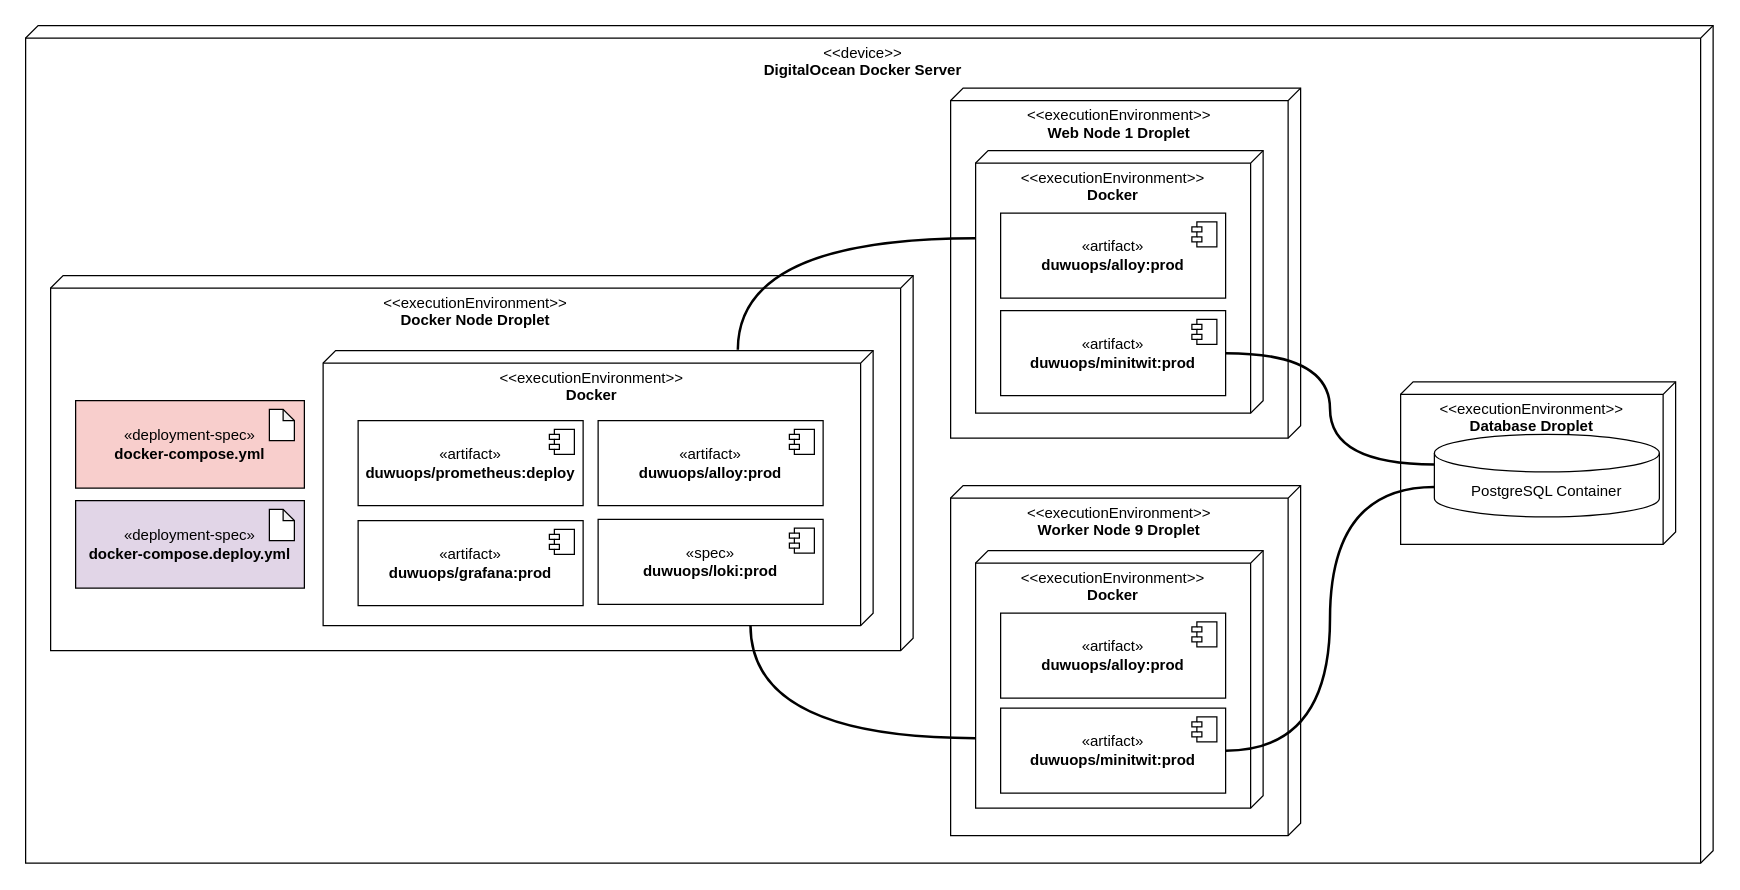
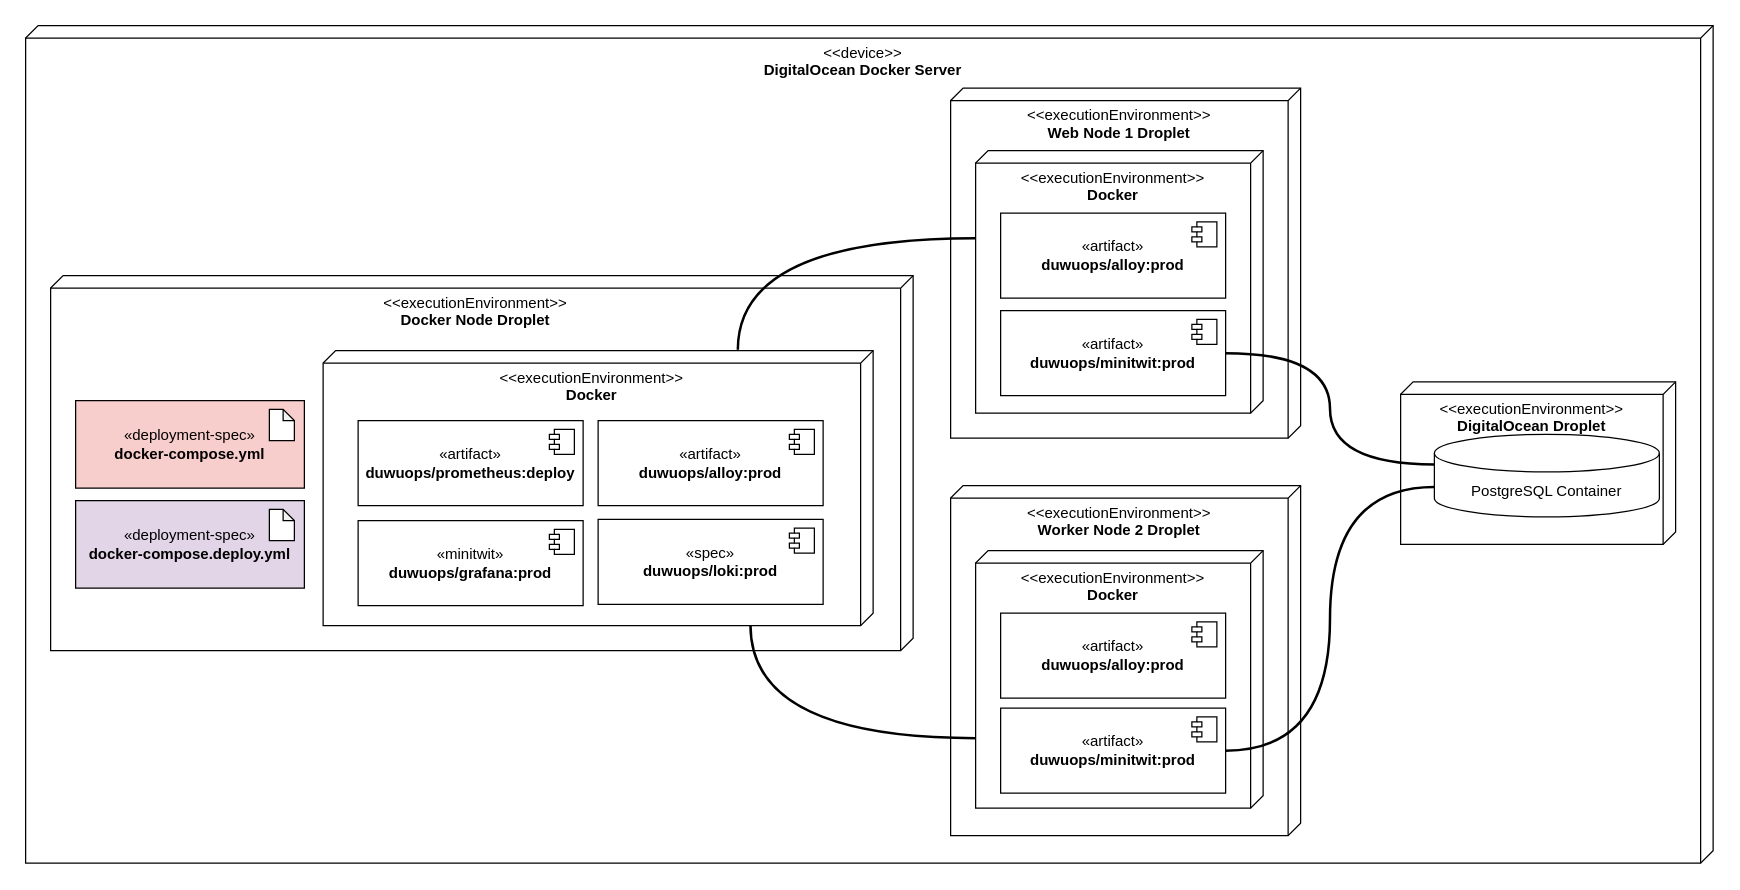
  <mxCell id="0" />
  <mxCell id="1" parent="0" />
  <mxCell id="2" value="&amp;lt;&amp;lt;device&amp;gt;&amp;gt;&lt;br&gt;&lt;b&gt;DigitalOcean Docker Server&lt;/b&gt;" style="verticalAlign=top;align=center;spacingTop=8;spacingLeft=2;spacingRight=12;shape=cube;size=10;direction=south;fontStyle=0;html=1;whiteSpace=wrap;" vertex="1" parent="1"><mxGeometry x="20" y="20" width="1350" height="670" as="geometry" /></mxCell>
  <mxCell id="3" value="" style="group" vertex="1" connectable="0" parent="1"><mxGeometry x="760" y="388" width="280" height="280" as="geometry" /></mxCell>
- <mxCell id="4" value="&amp;lt;&amp;lt;executionEnvironment&amp;gt;&amp;gt;&lt;br&gt;&lt;b&gt;Worker Node 9&amp;nbsp;&lt;/b&gt;&lt;b&gt;Droplet&lt;/b&gt;" style="verticalAlign=top;align=center;spacingTop=8;spacingLeft=2;spacingRight=12;shape=cube;size=10;direction=south;fontStyle=0;html=1;whiteSpace=wrap;" vertex="1" parent="3"><mxGeometry width="280" height="280" as="geometry" /></mxCell>
+ <mxCell id="4" value="&amp;lt;&amp;lt;executionEnvironment&amp;gt;&amp;gt;&lt;br&gt;&lt;b&gt;Worker Node 2&amp;nbsp;&lt;/b&gt;&lt;b&gt;Droplet&lt;/b&gt;" style="verticalAlign=top;align=center;spacingTop=8;spacingLeft=2;spacingRight=12;shape=cube;size=10;direction=south;fontStyle=0;html=1;whiteSpace=wrap;" vertex="1" parent="3"><mxGeometry width="280" height="280" as="geometry" /></mxCell>
  <mxCell id="5" value="&amp;lt;&amp;lt;executionEnvironment&amp;gt;&amp;gt;&lt;br&gt;&lt;b&gt;Docker&lt;/b&gt;" style="verticalAlign=top;align=center;spacingTop=8;spacingLeft=2;spacingRight=12;shape=cube;size=10;direction=south;fontStyle=0;html=1;whiteSpace=wrap;" vertex="1" parent="3"><mxGeometry x="20" y="52" width="230" height="206" as="geometry" /></mxCell>
  <mxCell id="6" value="«artifact»&lt;br&gt;&lt;b&gt;duwuops/alloy:prod&lt;/b&gt;" style="html=1;dropTarget=0;whiteSpace=wrap;" vertex="1" parent="3"><mxGeometry x="40" y="102" width="180" height="68" as="geometry" /></mxCell>
  <mxCell id="7" value="" style="shape=module;jettyWidth=8;jettyHeight=4;" vertex="1" parent="6"><mxGeometry x="1" width="20" height="20" relative="1" as="geometry"><mxPoint x="-27" y="7" as="offset" /></mxGeometry></mxCell>
  <mxCell id="8" value="«artifact»&lt;br&gt;&lt;b&gt;duwuops/minitwit:prod&lt;/b&gt;" style="html=1;dropTarget=0;whiteSpace=wrap;" vertex="1" parent="3"><mxGeometry x="40" y="178" width="180" height="68" as="geometry" /></mxCell>
  <mxCell id="9" value="" style="shape=module;jettyWidth=8;jettyHeight=4;" vertex="1" parent="8"><mxGeometry x="1" width="20" height="20" relative="1" as="geometry"><mxPoint x="-27" y="7" as="offset" /></mxGeometry></mxCell>
  <mxCell id="10" value="" style="group" vertex="1" connectable="0" parent="1"><mxGeometry x="1120" y="305" width="220" height="130" as="geometry" /></mxCell>
- <mxCell id="11" value="&amp;lt;&amp;lt;executionEnvironment&amp;gt;&amp;gt;&lt;br&gt;&lt;b&gt;Database Droplet&lt;/b&gt;" style="verticalAlign=top;align=center;spacingTop=8;spacingLeft=2;spacingRight=12;shape=cube;size=10;direction=south;fontStyle=0;html=1;whiteSpace=wrap;" vertex="1" parent="10"><mxGeometry width="220" height="130" as="geometry" /></mxCell>
+ <mxCell id="11" value="&amp;lt;&amp;lt;executionEnvironment&amp;gt;&amp;gt;&lt;br&gt;&lt;b&gt;DigitalOcean Droplet&lt;/b&gt;" style="verticalAlign=top;align=center;spacingTop=8;spacingLeft=2;spacingRight=12;shape=cube;size=10;direction=south;fontStyle=0;html=1;whiteSpace=wrap;" vertex="1" parent="10"><mxGeometry width="220" height="130" as="geometry" /></mxCell>
  <mxCell id="12" value="PostgreSQL Container" style="shape=cylinder3;whiteSpace=wrap;html=1;boundedLbl=1;backgroundOutline=1;size=15;" vertex="1" parent="10"><mxGeometry x="27" y="42" width="180" height="66" as="geometry" /></mxCell>
  <mxCell id="13" value="" style="group" vertex="1" connectable="0" parent="1"><mxGeometry x="760" y="70" width="280" height="280" as="geometry" /></mxCell>
  <mxCell id="14" value="&amp;lt;&amp;lt;executionEnvironment&amp;gt;&amp;gt;&lt;br&gt;&lt;b&gt;Web Node 1&amp;nbsp;&lt;/b&gt;&lt;b&gt;Droplet&lt;/b&gt;" style="verticalAlign=top;align=center;spacingTop=8;spacingLeft=2;spacingRight=12;shape=cube;size=10;direction=south;fontStyle=0;html=1;whiteSpace=wrap;" vertex="1" parent="13"><mxGeometry width="280" height="280" as="geometry" /></mxCell>
  <mxCell id="15" value="&amp;lt;&amp;lt;executionEnvironment&amp;gt;&amp;gt;&lt;br&gt;&lt;b&gt;Docker&lt;/b&gt;" style="verticalAlign=top;align=center;spacingTop=8;spacingLeft=2;spacingRight=12;shape=cube;size=10;direction=south;fontStyle=0;html=1;whiteSpace=wrap;" vertex="1" parent="13"><mxGeometry x="20" y="50" width="230" height="210" as="geometry" /></mxCell>
  <mxCell id="16" value="«artifact»&lt;br&gt;&lt;b&gt;duwuops/alloy:prod&lt;/b&gt;" style="html=1;dropTarget=0;whiteSpace=wrap;" vertex="1" parent="13"><mxGeometry x="40" y="100" width="180" height="68" as="geometry" /></mxCell>
  <mxCell id="17" value="" style="shape=module;jettyWidth=8;jettyHeight=4;" vertex="1" parent="16"><mxGeometry x="1" width="20" height="20" relative="1" as="geometry"><mxPoint x="-27" y="7" as="offset" /></mxGeometry></mxCell>
  <mxCell id="18" value="«artifact»&lt;br&gt;&lt;b&gt;duwuops/minitwit:prod&lt;/b&gt;" style="html=1;dropTarget=0;whiteSpace=wrap;" vertex="1" parent="13"><mxGeometry x="40" y="178" width="180" height="68" as="geometry" /></mxCell>
  <mxCell id="19" value="" style="shape=module;jettyWidth=8;jettyHeight=4;" vertex="1" parent="18"><mxGeometry x="1" width="20" height="20" relative="1" as="geometry"><mxPoint x="-27" y="7" as="offset" /></mxGeometry></mxCell>
  <mxCell id="20" value="" style="group" vertex="1" connectable="0" parent="1"><mxGeometry x="40" y="220" width="690" height="300" as="geometry" /></mxCell>
  <mxCell id="21" value="&amp;lt;&amp;lt;executionEnvironment&amp;gt;&amp;gt;&lt;br&gt;&lt;b&gt;Docker Node&amp;nbsp;&lt;/b&gt;&lt;b&gt;Droplet&lt;/b&gt;" style="verticalAlign=top;align=center;spacingTop=8;spacingLeft=2;spacingRight=12;shape=cube;size=10;direction=south;fontStyle=0;html=1;whiteSpace=wrap;" vertex="1" parent="20"><mxGeometry width="690" height="300" as="geometry" /></mxCell>
  <mxCell id="22" value="" style="group" vertex="1" connectable="0" parent="20"><mxGeometry x="20" y="100" width="183" height="150" as="geometry" /></mxCell>
  <mxCell id="23" value="" style="group" vertex="1" connectable="0" parent="22"><mxGeometry y="80" width="183" height="70" as="geometry" /></mxCell>
  <mxCell id="24" value="«deployment-spec»&lt;br&gt;&lt;b&gt;docker-compose.deploy.yml&lt;/b&gt;" style="html=1;whiteSpace=wrap;fillColor=#e1d5e7;" vertex="1" parent="23"><mxGeometry width="183" height="70" as="geometry" /></mxCell>
  <mxCell id="25" value="" style="shape=note;whiteSpace=wrap;html=1;backgroundOutline=1;darkOpacity=0.05;size=9;" vertex="1" parent="23"><mxGeometry x="155" y="7" width="20" height="25" as="geometry" /></mxCell>
  <mxCell id="26" value="" style="group" vertex="1" connectable="0" parent="22"><mxGeometry width="183" height="70" as="geometry" /></mxCell>
  <mxCell id="27" value="«deployment-spec»&lt;br&gt;&lt;b&gt;docker-compose.yml&lt;/b&gt;" style="html=1;whiteSpace=wrap;fillColor=#f8cecc;" vertex="1" parent="26"><mxGeometry width="183" height="70" as="geometry" /></mxCell>
  <mxCell id="28" value="" style="shape=note;whiteSpace=wrap;html=1;backgroundOutline=1;darkOpacity=0.05;size=9;" vertex="1" parent="26"><mxGeometry x="155" y="7" width="20" height="25" as="geometry" /></mxCell>
  <mxCell id="29" value="" style="group" vertex="1" connectable="0" parent="20"><mxGeometry x="218" y="60" width="440" height="220" as="geometry" /></mxCell>
  <mxCell id="30" value="&amp;lt;&amp;lt;executionEnvironment&amp;gt;&amp;gt;&lt;br&gt;&lt;b&gt;Docker&lt;/b&gt;" style="verticalAlign=top;align=center;spacingTop=8;spacingLeft=2;spacingRight=12;shape=cube;size=10;direction=south;fontStyle=0;html=1;whiteSpace=wrap;container=0;" vertex="1" parent="29"><mxGeometry width="440" height="220" as="geometry" /></mxCell>
- <mxCell id="31" value="«artifact»&lt;br&gt;&lt;b&gt;duwuops/grafana:prod&lt;/b&gt;" style="html=1;dropTarget=0;whiteSpace=wrap;" vertex="1" parent="29"><mxGeometry x="28" y="136" width="180" height="68" as="geometry" /></mxCell>
+ <mxCell id="31" value="«minitwit»&lt;br&gt;&lt;b&gt;duwuops/grafana:prod&lt;/b&gt;" style="html=1;dropTarget=0;whiteSpace=wrap;" vertex="1" parent="29"><mxGeometry x="28" y="136" width="180" height="68" as="geometry" /></mxCell>
  <mxCell id="32" value="" style="shape=module;jettyWidth=8;jettyHeight=4;" vertex="1" parent="31"><mxGeometry x="1" width="20" height="20" relative="1" as="geometry"><mxPoint x="-27" y="7" as="offset" /></mxGeometry></mxCell>
  <mxCell id="33" value="«artifact»&lt;br&gt;&lt;b&gt;duwuops/prometheus:deploy&lt;/b&gt;" style="html=1;dropTarget=0;whiteSpace=wrap;" vertex="1" parent="29"><mxGeometry x="28" y="56" width="180" height="68" as="geometry" /></mxCell>
  <mxCell id="34" value="" style="shape=module;jettyWidth=8;jettyHeight=4;" vertex="1" parent="33"><mxGeometry x="1" width="20" height="20" relative="1" as="geometry"><mxPoint x="-27" y="7" as="offset" /></mxGeometry></mxCell>
  <mxCell id="35" value="«spec»&lt;br&gt;&lt;b&gt;duwuops/loki:prod&lt;/b&gt;" style="html=1;dropTarget=0;whiteSpace=wrap;" vertex="1" parent="29"><mxGeometry x="220" y="135" width="180" height="68" as="geometry" /></mxCell>
  <mxCell id="36" value="" style="shape=module;jettyWidth=8;jettyHeight=4;" vertex="1" parent="35"><mxGeometry x="1" width="20" height="20" relative="1" as="geometry"><mxPoint x="-27" y="7" as="offset" /></mxGeometry></mxCell>
  <mxCell id="37" value="«artifact»&lt;br&gt;&lt;b&gt;duwuops/alloy:prod&lt;/b&gt;" style="html=1;dropTarget=0;whiteSpace=wrap;" vertex="1" parent="29"><mxGeometry x="220" y="56" width="180" height="68" as="geometry" /></mxCell>
  <mxCell id="38" value="" style="shape=module;jettyWidth=8;jettyHeight=4;" vertex="1" parent="37"><mxGeometry x="1" width="20" height="20" relative="1" as="geometry"><mxPoint x="-27" y="7" as="offset" /></mxGeometry></mxCell>
  <mxCell id="39" value="" style="endArrow=none;startArrow=none;html=1;rounded=0;startFill=0;edgeStyle=orthogonalEdgeStyle;curved=1;exitX=0.999;exitY=0.223;exitDx=0;exitDy=0;exitPerimeter=0;strokeWidth=2;" edge="1" parent="1" source="30" target="5"><mxGeometry width="50" height="50" relative="1" as="geometry"><mxPoint x="710" y="493" as="sourcePoint" /><mxPoint x="720" y="730" as="targetPoint" /><Array as="points"><mxPoint x="600" y="590" /></Array></mxGeometry></mxCell>
  <mxCell id="40" value="" style="endArrow=none;html=1;rounded=0;entryX=0;entryY=0;entryDx=0;entryDy=42;entryPerimeter=0;edgeStyle=orthogonalEdgeStyle;curved=1;startFill=0;startArrow=none;strokeWidth=2;" edge="1" parent="1" source="8" target="12"><mxGeometry width="50" height="50" relative="1" as="geometry"><mxPoint x="540" y="260" as="sourcePoint" /><mxPoint x="590" y="210" as="targetPoint" /></mxGeometry></mxCell>
  <mxCell id="41" value="" style="endArrow=none;html=1;rounded=0;entryX=0;entryY=0;entryDx=0;entryDy=24;entryPerimeter=0;edgeStyle=orthogonalEdgeStyle;curved=1;startFill=0;startArrow=none;strokeWidth=2;" edge="1" parent="1" source="18" target="12"><mxGeometry width="50" height="50" relative="1" as="geometry"><mxPoint x="540" y="260" as="sourcePoint" /><mxPoint x="590" y="210" as="targetPoint" /></mxGeometry></mxCell>
  <mxCell id="42" value="" style="endArrow=none;startArrow=none;html=1;rounded=0;startFill=0;edgeStyle=orthogonalEdgeStyle;curved=1;exitX=-0.003;exitY=0.246;exitDx=0;exitDy=0;exitPerimeter=0;strokeWidth=2;" edge="1" parent="1" source="30" target="15"><mxGeometry width="50" height="50" relative="1" as="geometry"><mxPoint x="450" y="310" as="sourcePoint" /><mxPoint x="810" y="-10" as="targetPoint" /><Array as="points"><mxPoint x="590" y="190" /></Array></mxGeometry></mxCell>
